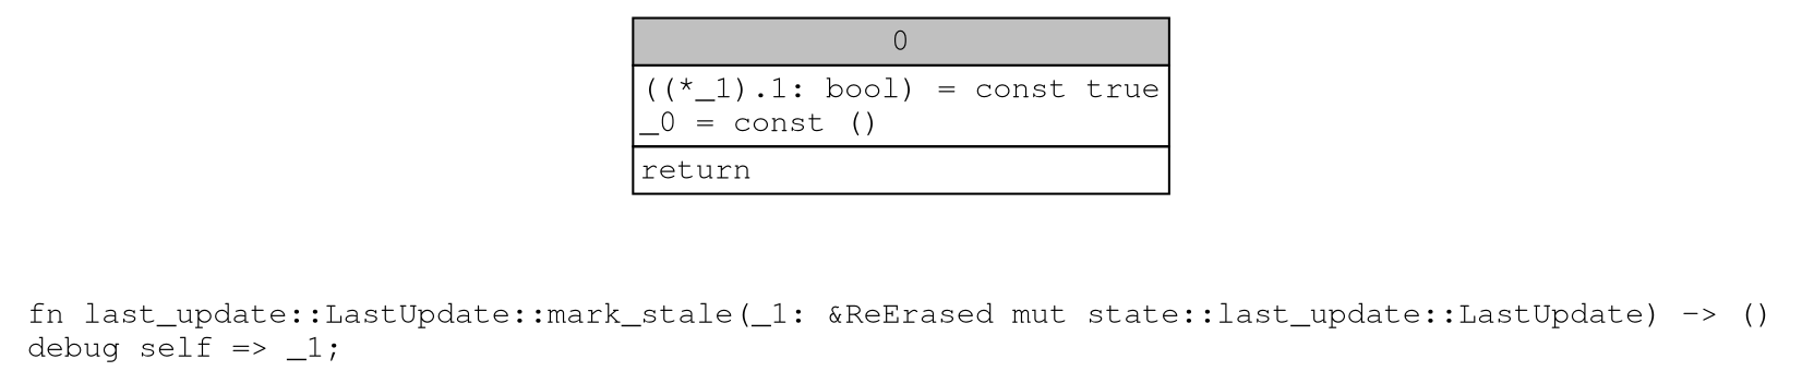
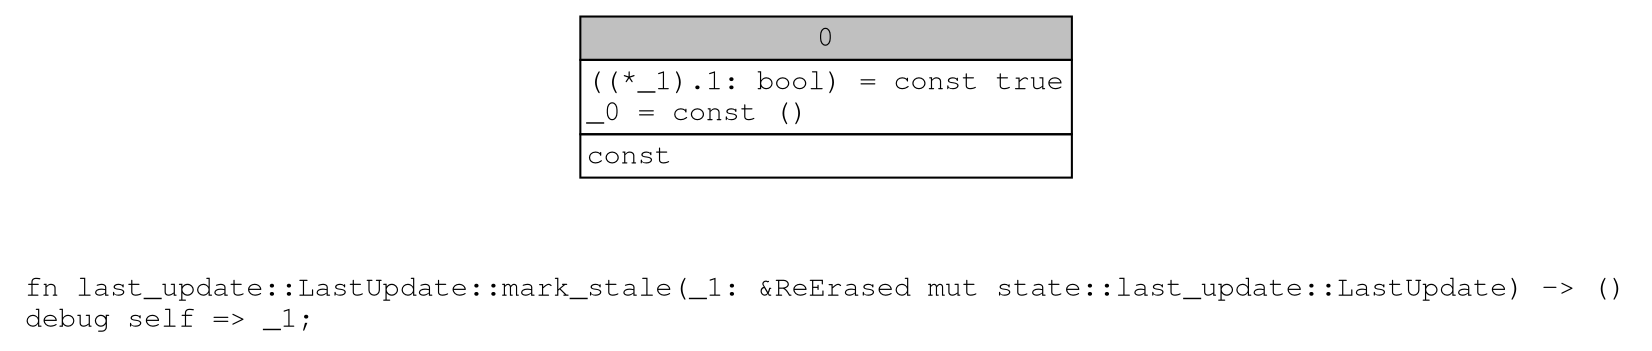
  digraph {
    fontname="Courier, monospace"
    label=<fn last_update::LastUpdate::mark_stale(_1: &amp;ReErased mut state::last_update::LastUpdate) -&gt; ()<br align="left"/>debug self =&gt; _1;<br align="left"/>>
-   n1 [fontname="Courier, monospace" label=<<table border="0" cellborder="1" cellspacing="0"><tr><td bgcolor="gray" align="center" colspan="1">0</td></tr><tr><td align="left" balign="left">((*_1).1: bool) = const true<br/>_0 = const ()<br/></td></tr><tr><td align="left">return</td></tr></table>> shape=none]
+   n1 [fontname="Courier, monospace" label=<<table border="0" cellborder="1" cellspacing="0"><tr><td bgcolor="gray" align="center" colspan="1">0</td></tr><tr><td align="left" balign="left">((*_1).1: bool) = const true<br/>_0 = const ()<br/></td></tr><tr><td align="left">const</td></tr></table>> shape=none]
  }
